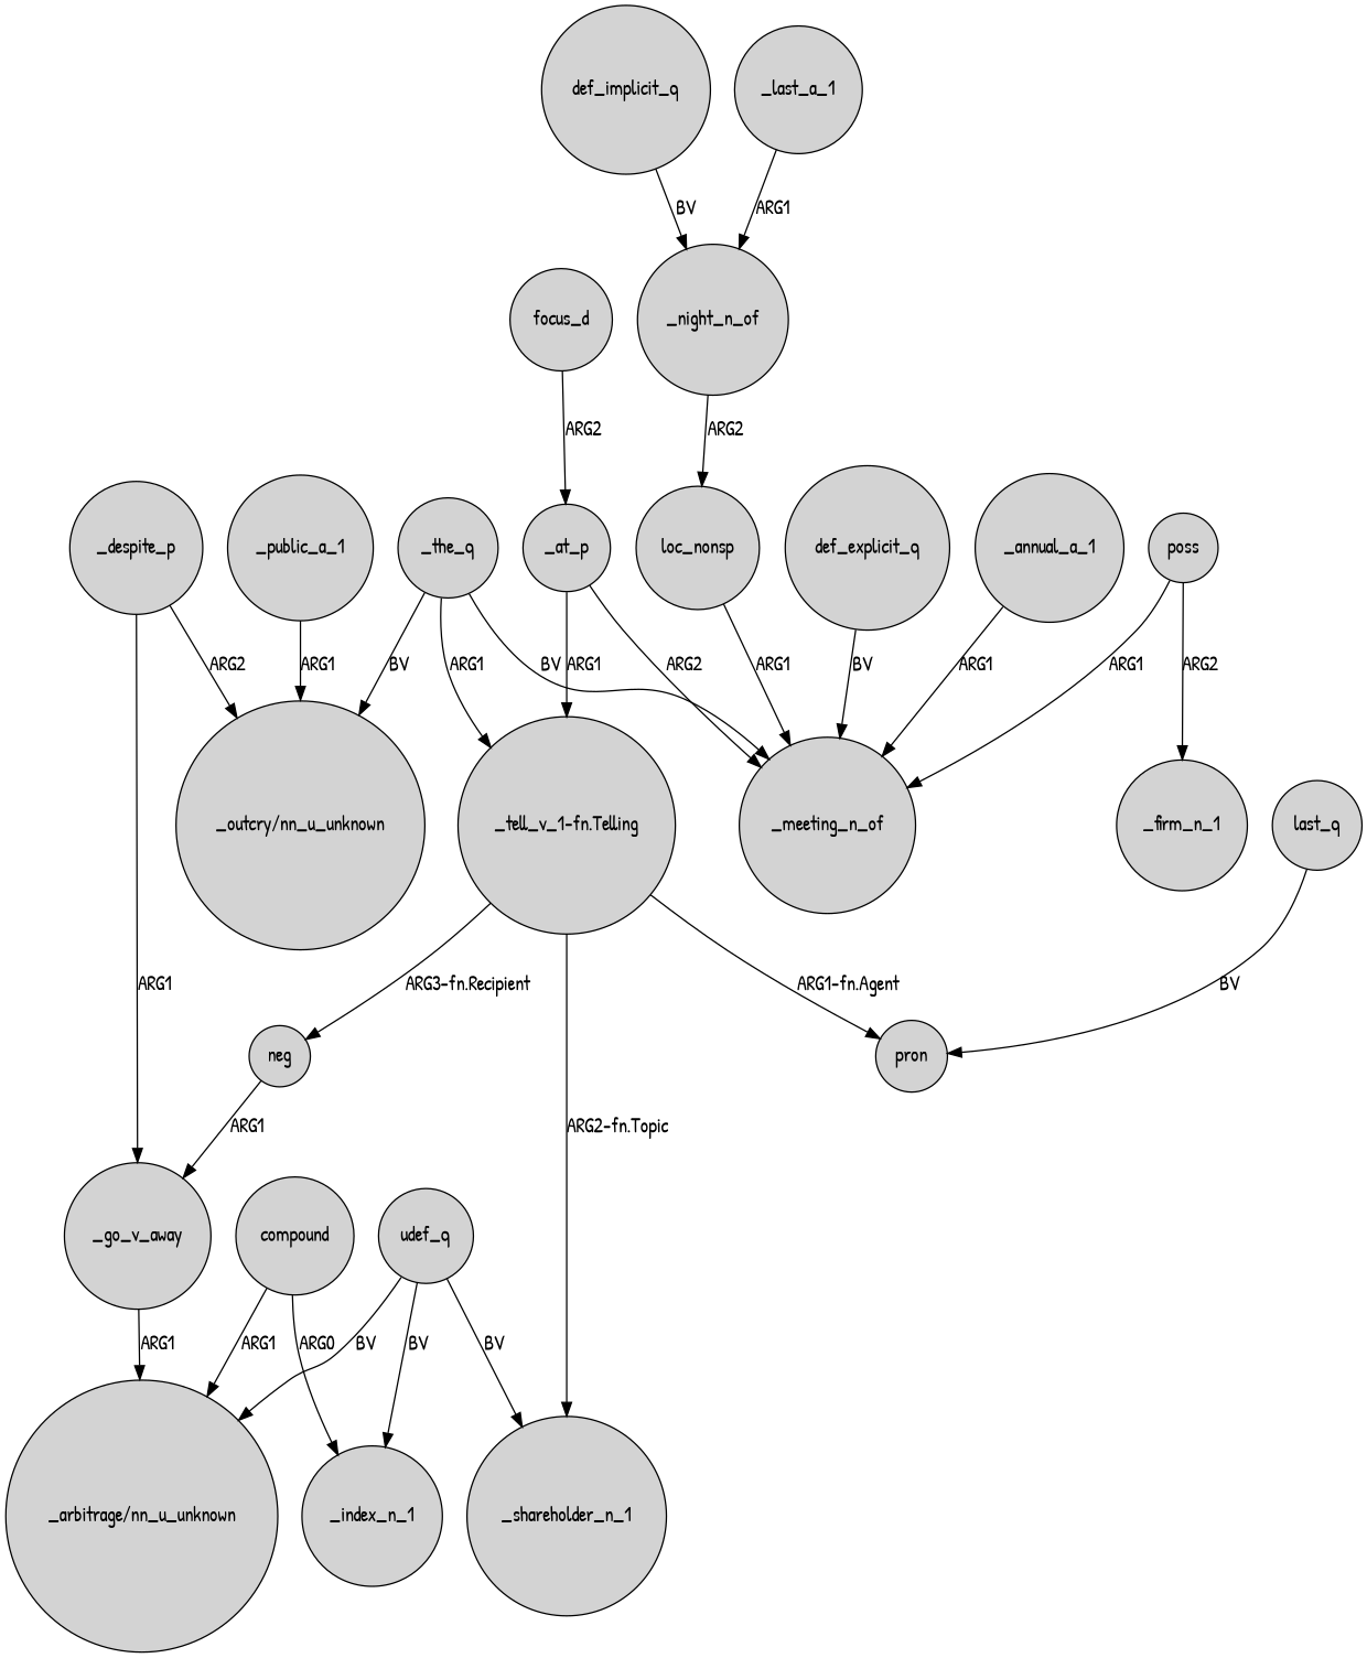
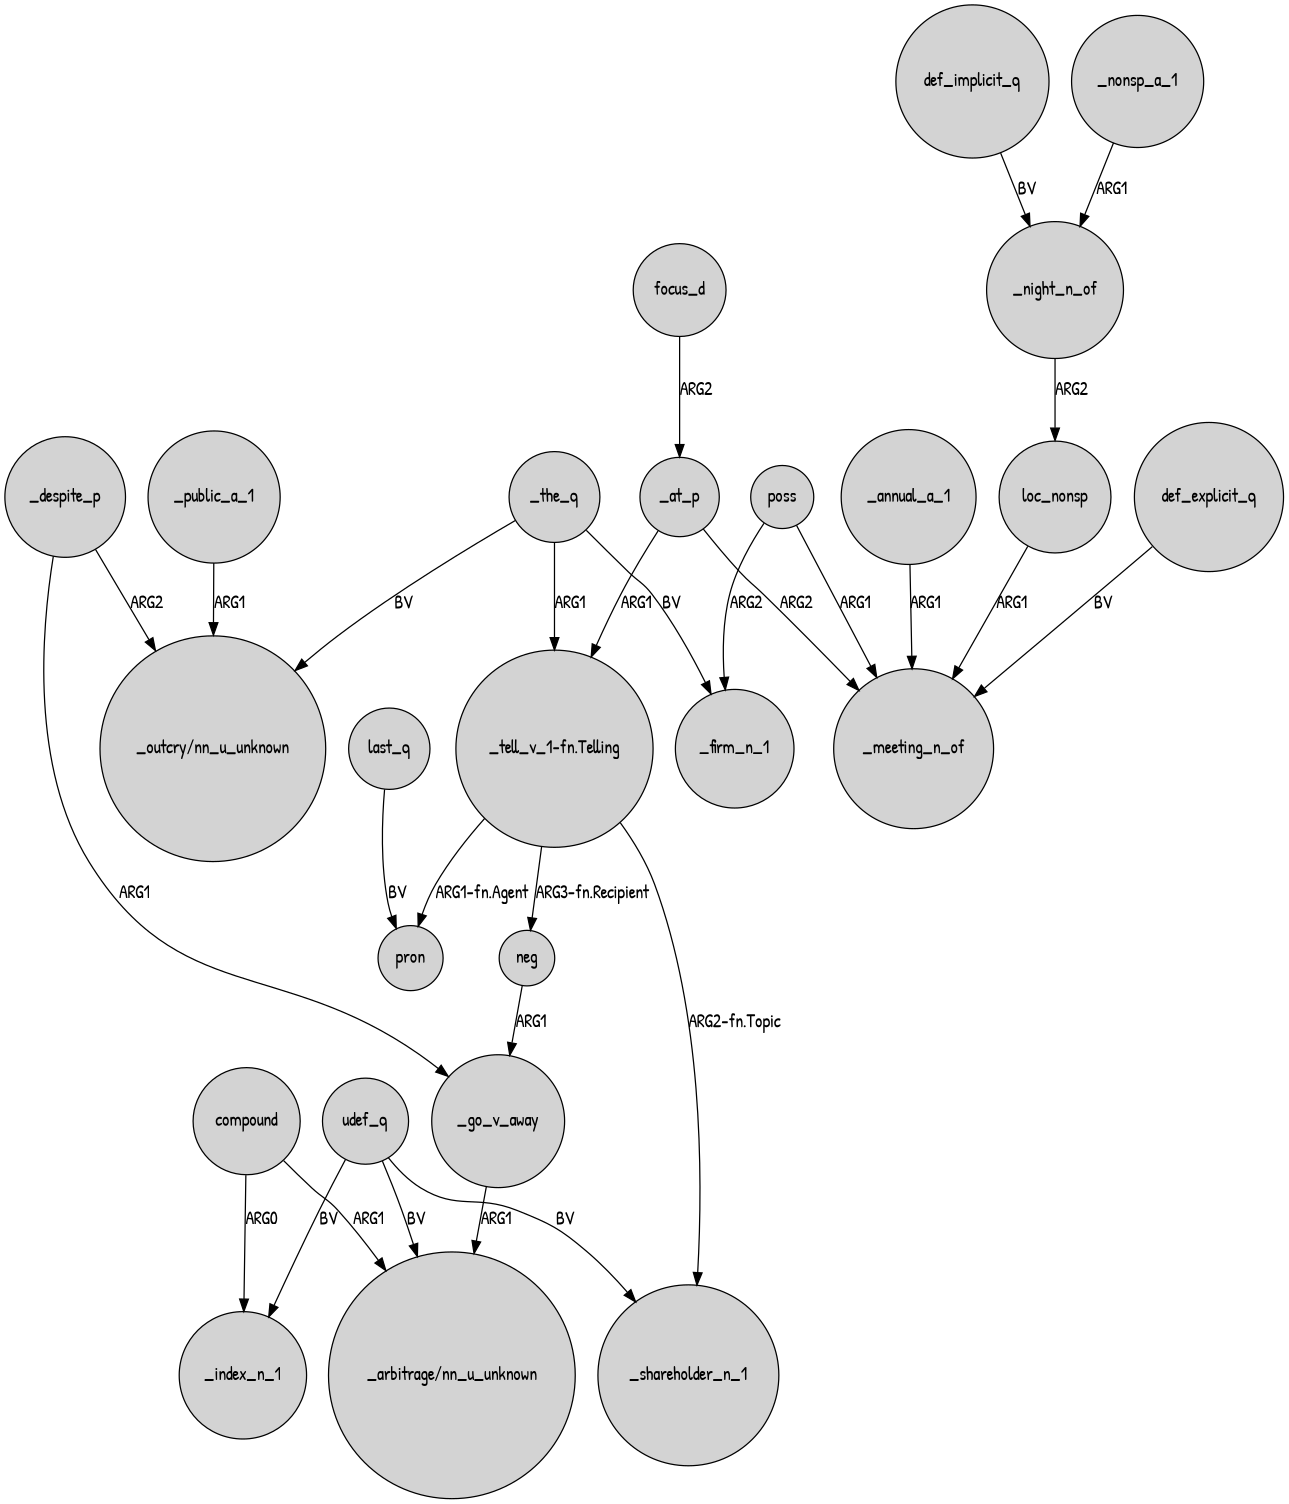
  digraph {
    fontname="Patrick Hand"
    node [fontname="Patrick Hand" shape=circle style=filled]
    edge [fontname="Patrick Hand"]
    "_tell_v_1-fn.Telling"
    _shareholder_n_1
    pron
    neg
    _go_v_away
    def_implicit_q
    _night_n_of
    loc_nonsp
    _despite_p
    "_outcry/nn_u_unknown"
    "_arbitrage/nn_u_unknown"
    compound
    _index_n_1
    def_explicit_q
    _meeting_n_of
    _annual_a_1
    focus_d
    _at_p
    udef_q
    n20 [label=last_q]
    poss
    _firm_n_1
    _the_q
    _public_a_1
-   _last_a_1
+   _last_a_1 [label=_nonsp_a_1]
    "_tell_v_1-fn.Telling" -> _shareholder_n_1 [label="ARG2-fn.Topic"]
    "_tell_v_1-fn.Telling" -> pron [label="ARG1-fn.Agent"]
    "_tell_v_1-fn.Telling" -> neg [label="ARG3-fn.Recipient"]
    neg -> _go_v_away [label=ARG1]
    _go_v_away -> "_arbitrage/nn_u_unknown" [label=ARG1]
    def_implicit_q -> _night_n_of [label=BV]
    _night_n_of -> loc_nonsp [label=ARG2]
    loc_nonsp -> _meeting_n_of [label=ARG1]
    _despite_p -> _go_v_away [label=ARG1]
    _despite_p -> "_outcry/nn_u_unknown" [label=ARG2]
    compound -> "_arbitrage/nn_u_unknown" [label=ARG1]
    compound -> _index_n_1 [label=ARG0]
    def_explicit_q -> _meeting_n_of [label=BV]
    _annual_a_1 -> _meeting_n_of [label=ARG1]
    focus_d -> _at_p [label=ARG2]
    _at_p -> "_tell_v_1-fn.Telling" [label=ARG1]
    _at_p -> _meeting_n_of [label=ARG2]
    udef_q -> _shareholder_n_1 [label=BV]
    udef_q -> "_arbitrage/nn_u_unknown" [label=BV]
    udef_q -> _index_n_1 [label=BV]
    n20 -> pron [label=BV]
    poss -> _meeting_n_of [label=ARG1]
    poss -> _firm_n_1 [label=ARG2]
    _the_q -> "_tell_v_1-fn.Telling" [label=ARG1]
    _the_q -> "_outcry/nn_u_unknown" [label=BV]
-   _the_q -> _meeting_n_of [label=BV]
+   _the_q -> _firm_n_1 [label=BV]
    _public_a_1 -> "_outcry/nn_u_unknown" [label=ARG1]
    _last_a_1 -> _night_n_of [label=ARG1]
  }
